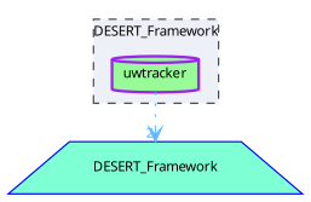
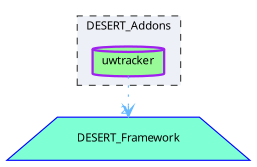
  digraph {
    compound=true
    fontname="Noto Sans"
    node [fontname="Noto Sans" fontsize=10]
    n1 [color=purple fillcolor=palegreen height=0.2 label=uwtracker shape=cylinder style="filled,bold" width=0.4]
    n2 [color=blue fillcolor=aquamarine height=0.2 label=DESERT_Framework shape=trapezium style=filled width=0.4]
    subgraph cluster_1 {
      bgcolor="#edf0f7"
      fontsize=10
-     label=DESERT_Framework
+     label=DESERT_Addons
      pencolor=grey25
      style="filled,dashed"
      n1
    }
    n1 -> n2 [color=steelblue1 fontcolor=steelblue1 fontname="Noto Sans" fontsize=10 headlabel=2 labeldistance=1.5 labelfontname=Helvetica labelfontsize=10 style=dotted arrowhead=vee]
  }
